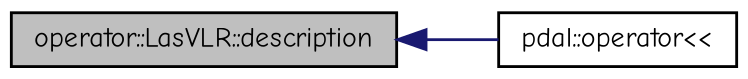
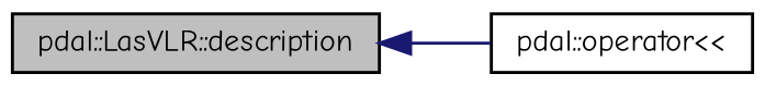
  digraph {
    rankdir=LR
    fontname="Comic Neue"
    node [color=black fontname="Comic Neue" fontsize=10 shape=record style=filled]
-   n1 [fillcolor=grey75 fontcolor=black height=0.2 label="operator::LasVLR::description" width=0.4]
+   n1 [fillcolor=grey75 fontcolor=black height=0.2 label="pdal::LasVLR::description" width=0.4]
    n2 [fillcolor=white height=0.2 label="pdal::operator\<\<" width=0.4]
    n1 -> n2 [color=midnightblue dir=back fontname="Comic Neue" fontsize=10 labelfontname=Helvetica labelfontsize=10 style=solid]
  }
